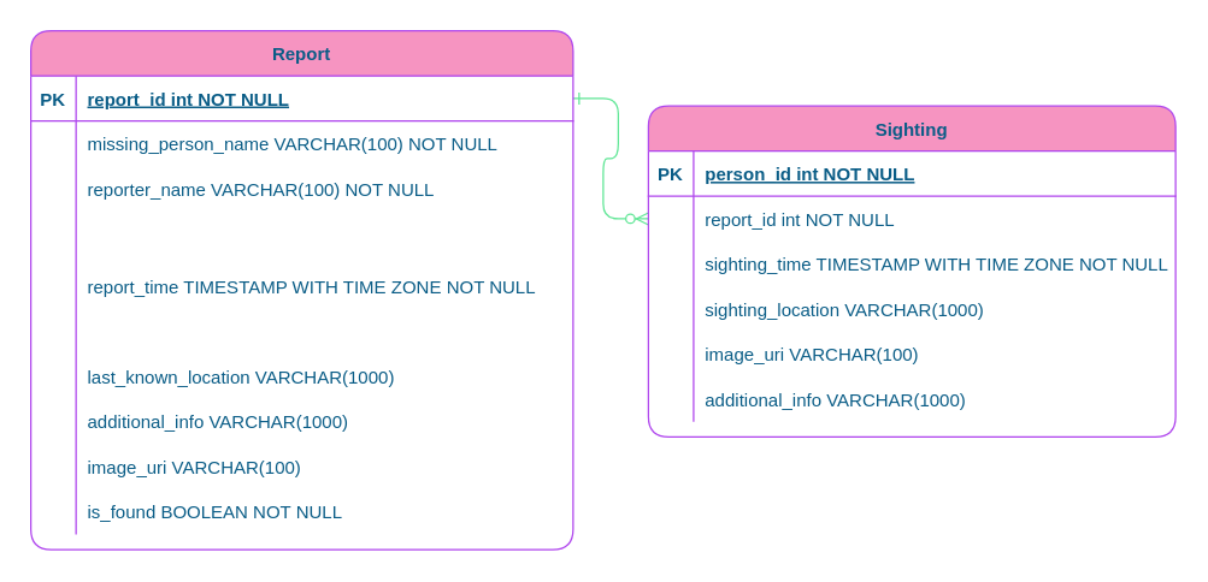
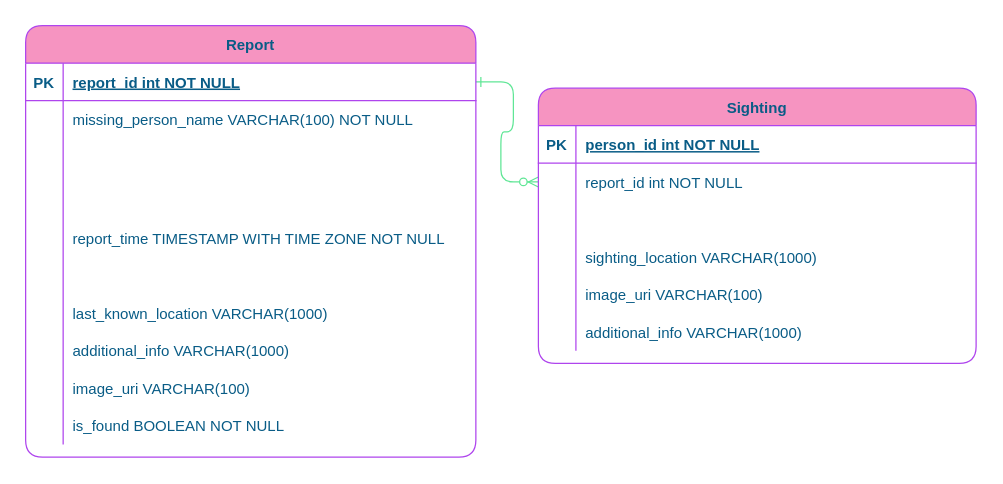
  <mxCell id="0" />
  <mxCell id="1" parent="0" />
  <mxCell id="2" value="" style="edgeStyle=entityRelationEdgeStyle;endArrow=ERzeroToMany;startArrow=ERone;endFill=1;startFill=0;strokeColor=#60E696;fontColor=#095C86;" parent="1" source="22" target="7" edge="1"><mxGeometry width="100" height="100" relative="1" as="geometry"><mxPoint x="280" y="700" as="sourcePoint" /><mxPoint x="380" y="600" as="targetPoint" /></mxGeometry></mxCell>
  <mxCell id="3" value="Sighting" style="shape=table;startSize=30;container=1;collapsible=1;childLayout=tableLayout;fixedRows=1;rowLines=0;fontStyle=1;align=center;resizeLast=1;rounded=1;fillColor=#F694C1;strokeColor=#AF45ED;fontColor=#095C86;" parent="1" vertex="1"><mxGeometry x="430" y="70" width="350" height="220" as="geometry" /></mxCell>
  <mxCell id="4" value="" style="shape=partialRectangle;collapsible=0;dropTarget=0;pointerEvents=0;fillColor=none;points=[[0,0.5],[1,0.5]];portConstraint=eastwest;top=0;left=0;right=0;bottom=1;rounded=1;strokeColor=#AF45ED;fontColor=#095C86;" parent="3" vertex="1"><mxGeometry y="30" width="350" height="30" as="geometry" /></mxCell>
  <mxCell id="5" value="PK" style="shape=partialRectangle;overflow=hidden;connectable=0;fillColor=none;top=0;left=0;bottom=0;right=0;fontStyle=1;rounded=1;strokeColor=#AF45ED;fontColor=#095C86;" parent="4" vertex="1"><mxGeometry width="30" height="30" as="geometry" /></mxCell>
  <mxCell id="6" value="person_id int NOT NULL " style="shape=partialRectangle;overflow=hidden;connectable=0;fillColor=none;top=0;left=0;bottom=0;right=0;align=left;spacingLeft=6;fontStyle=5;rounded=1;strokeColor=#AF45ED;fontColor=#095C86;" parent="4" vertex="1"><mxGeometry x="30" width="320" height="30" as="geometry" /></mxCell>
  <mxCell id="7" value="" style="shape=partialRectangle;collapsible=0;dropTarget=0;pointerEvents=0;fillColor=none;points=[[0,0.5],[1,0.5]];portConstraint=eastwest;top=0;left=0;right=0;bottom=0;rounded=1;strokeColor=#AF45ED;fontColor=#095C86;" parent="3" vertex="1"><mxGeometry y="60" width="350" height="30" as="geometry" /></mxCell>
  <mxCell id="8" value="report_id int NOT NULL" style="shape=partialRectangle;overflow=hidden;connectable=0;fillColor=none;top=0;left=0;bottom=0;right=0;align=left;spacingLeft=6;rounded=1;strokeColor=#AF45ED;fontColor=#095C86;" parent="7" vertex="1"><mxGeometry x="30" width="320" height="30" as="geometry" /></mxCell>
  <mxCell id="9" value="" style="shape=partialRectangle;collapsible=0;dropTarget=0;pointerEvents=0;fillColor=none;top=0;left=0;bottom=0;right=0;points=[[0,0.5],[1,0.5]];portConstraint=eastwest;strokeColor=#AF45ED;fontColor=#095C86;" parent="3" vertex="1"><mxGeometry y="90" width="350" height="30" as="geometry" /></mxCell>
  <mxCell id="10" value="" style="shape=partialRectangle;connectable=0;fillColor=none;top=0;left=0;bottom=0;right=0;fontStyle=0;overflow=hidden;strokeColor=#AF45ED;fontColor=#095C86;" parent="9" vertex="1"><mxGeometry width="30" height="30" as="geometry" /></mxCell>
- <mxCell id="11" value="sighting_time TIMESTAMP WITH TIME ZONE NOT NULL" style="shape=partialRectangle;connectable=0;fillColor=none;top=0;left=0;bottom=0;right=0;align=left;spacingLeft=6;fontStyle=0;overflow=hidden;strokeColor=#AF45ED;fontColor=#095C86;" parent="9" vertex="1"><mxGeometry x="30" width="320" height="30" as="geometry" /></mxCell>
  <mxCell id="12" value="" style="shape=partialRectangle;collapsible=0;dropTarget=0;pointerEvents=0;fillColor=none;top=0;left=0;bottom=0;right=0;points=[[0,0.5],[1,0.5]];portConstraint=eastwest;rounded=1;strokeColor=#AF45ED;fontColor=#095C86;" parent="3" vertex="1"><mxGeometry y="120" width="350" height="30" as="geometry" /></mxCell>
  <mxCell id="13" value="" style="shape=partialRectangle;connectable=0;fillColor=none;top=0;left=0;bottom=0;right=0;fontStyle=0;overflow=hidden;rounded=1;strokeColor=#AF45ED;fontColor=#095C86;" parent="12" vertex="1"><mxGeometry width="30" height="30" as="geometry" /></mxCell>
  <mxCell id="14" value="sighting_location VARCHAR(1000)" style="shape=partialRectangle;connectable=0;fillColor=none;top=0;left=0;bottom=0;right=0;align=left;spacingLeft=6;fontStyle=0;overflow=hidden;rounded=1;strokeColor=#AF45ED;fontColor=#095C86;" parent="12" vertex="1"><mxGeometry x="30" width="320" height="30" as="geometry" /></mxCell>
  <mxCell id="15" value="" style="shape=partialRectangle;collapsible=0;dropTarget=0;pointerEvents=0;fillColor=none;points=[[0,0.5],[1,0.5]];portConstraint=eastwest;top=0;left=0;right=0;bottom=0;rounded=1;strokeColor=#AF45ED;fontColor=#095C86;" parent="3" vertex="1"><mxGeometry y="150" width="350" height="30" as="geometry" /></mxCell>
  <mxCell id="16" value="" style="shape=partialRectangle;overflow=hidden;connectable=0;fillColor=none;top=0;left=0;bottom=0;right=0;rounded=1;strokeColor=#AF45ED;fontColor=#095C86;" parent="15" vertex="1"><mxGeometry width="30" height="30" as="geometry" /></mxCell>
  <mxCell id="17" value="image_uri VARCHAR(100)" style="shape=partialRectangle;overflow=hidden;connectable=0;fillColor=none;top=0;left=0;bottom=0;right=0;align=left;spacingLeft=6;rounded=1;strokeColor=#AF45ED;fontColor=#095C86;" parent="15" vertex="1"><mxGeometry x="30" width="320" height="30" as="geometry" /></mxCell>
  <mxCell id="18" value="" style="shape=partialRectangle;collapsible=0;dropTarget=0;pointerEvents=0;fillColor=none;top=0;left=0;bottom=0;right=0;points=[[0,0.5],[1,0.5]];portConstraint=eastwest;strokeColor=#AF45ED;fontColor=#095C86;" parent="3" vertex="1"><mxGeometry y="180" width="350" height="30" as="geometry" /></mxCell>
  <mxCell id="19" value="" style="shape=partialRectangle;connectable=0;fillColor=none;top=0;left=0;bottom=0;right=0;fontStyle=0;overflow=hidden;strokeColor=#AF45ED;fontColor=#095C86;" parent="18" vertex="1"><mxGeometry width="30" height="30" as="geometry" /></mxCell>
  <mxCell id="20" value="additional_info VARCHAR(1000)" style="shape=partialRectangle;connectable=0;fillColor=none;top=0;left=0;bottom=0;right=0;align=left;spacingLeft=6;fontStyle=0;overflow=hidden;strokeColor=#AF45ED;fontColor=#095C86;" parent="18" vertex="1"><mxGeometry x="30" width="320" height="30" as="geometry" /></mxCell>
  <mxCell id="21" value="Report" style="shape=table;startSize=30;container=1;collapsible=1;childLayout=tableLayout;fixedRows=1;rowLines=0;fontStyle=1;align=center;resizeLast=1;rounded=1;fillColor=#F694C1;strokeColor=#AF45ED;fontColor=#095C86;" parent="1" vertex="1"><mxGeometry x="20" y="20" width="360" height="345" as="geometry"><mxRectangle x="80" y="135" width="70" height="30" as="alternateBounds" /></mxGeometry></mxCell>
  <mxCell id="22" value="" style="shape=partialRectangle;collapsible=0;dropTarget=0;pointerEvents=0;fillColor=none;points=[[0,0.5],[1,0.5]];portConstraint=eastwest;top=0;left=0;right=0;bottom=1;rounded=1;strokeColor=#AF45ED;fontColor=#095C86;" parent="21" vertex="1"><mxGeometry y="30" width="360" height="30" as="geometry" /></mxCell>
  <mxCell id="23" value="PK" style="shape=partialRectangle;overflow=hidden;connectable=0;fillColor=none;top=0;left=0;bottom=0;right=0;fontStyle=1;rounded=1;strokeColor=#AF45ED;fontColor=#095C86;" parent="22" vertex="1"><mxGeometry width="30" height="30" as="geometry" /></mxCell>
  <mxCell id="24" value="report_id int NOT NULL " style="shape=partialRectangle;overflow=hidden;connectable=0;fillColor=none;top=0;left=0;bottom=0;right=0;align=left;spacingLeft=6;fontStyle=5;rounded=1;strokeColor=#AF45ED;fontColor=#095C86;" parent="22" vertex="1"><mxGeometry x="30" width="330" height="30" as="geometry" /></mxCell>
  <mxCell id="25" value="" style="shape=partialRectangle;collapsible=0;dropTarget=0;pointerEvents=0;fillColor=none;points=[[0,0.5],[1,0.5]];portConstraint=eastwest;top=0;left=0;right=0;bottom=0;rounded=1;strokeColor=#AF45ED;fontColor=#095C86;" parent="21" vertex="1"><mxGeometry y="60" width="360" height="30" as="geometry" /></mxCell>
  <mxCell id="26" value="" style="shape=partialRectangle;overflow=hidden;connectable=0;fillColor=none;top=0;left=0;bottom=0;right=0;rounded=1;strokeColor=#AF45ED;fontColor=#095C86;" parent="25" vertex="1"><mxGeometry width="30" height="30" as="geometry" /></mxCell>
  <mxCell id="27" value="missing_person_name VARCHAR(100) NOT NULL" style="shape=partialRectangle;overflow=hidden;connectable=0;fillColor=none;top=0;left=0;bottom=0;right=0;align=left;spacingLeft=6;rounded=1;strokeColor=#AF45ED;fontColor=#095C86;" parent="25" vertex="1"><mxGeometry x="30" width="330" height="30" as="geometry" /></mxCell>
  <mxCell id="28" value="" style="shape=partialRectangle;collapsible=0;dropTarget=0;pointerEvents=0;fillColor=none;top=0;left=0;bottom=0;right=0;points=[[0,0.5],[1,0.5]];portConstraint=eastwest;fontFamily=Verdana;rounded=1;strokeColor=#AF45ED;fontColor=#095C86;" parent="21" vertex="1"><mxGeometry y="90" width="360" height="30" as="geometry" /></mxCell>
  <mxCell id="29" value="" style="shape=partialRectangle;connectable=0;fillColor=none;top=0;left=0;bottom=0;right=0;fontStyle=0;overflow=hidden;rounded=1;strokeColor=#AF45ED;fontColor=#095C86;" parent="28" vertex="1"><mxGeometry width="30" height="30" as="geometry" /></mxCell>
- <mxCell id="30" value="reporter_name VARCHAR(100) NOT NULL" style="shape=partialRectangle;connectable=0;fillColor=none;top=0;left=0;bottom=0;right=0;align=left;spacingLeft=6;fontStyle=0;overflow=hidden;rounded=1;strokeColor=#AF45ED;fontColor=#095C86;" parent="28" vertex="1"><mxGeometry x="30" width="330" height="30" as="geometry" /></mxCell>
  <mxCell id="31" value="" style="shape=partialRectangle;collapsible=0;dropTarget=0;pointerEvents=0;fillColor=none;top=0;left=0;bottom=0;right=0;points=[[0,0.5],[1,0.5]];portConstraint=eastwest;rounded=1;strokeColor=#AF45ED;fontColor=#095C86;" parent="21" vertex="1"><mxGeometry y="120" width="360" height="35" as="geometry" /></mxCell>
  <mxCell id="32" value="" style="shape=partialRectangle;connectable=0;fillColor=none;top=0;left=0;bottom=0;right=0;fontStyle=0;overflow=hidden;rounded=1;strokeColor=#AF45ED;fontColor=#095C86;" parent="31" vertex="1"><mxGeometry width="30" height="35" as="geometry" /></mxCell>
  <mxCell id="33" value="" style="shape=partialRectangle;collapsible=0;dropTarget=0;pointerEvents=0;fillColor=none;top=0;left=0;bottom=0;right=0;points=[[0,0.5],[1,0.5]];portConstraint=eastwest;rounded=1;strokeColor=#AF45ED;fontColor=#095C86;" parent="21" vertex="1"><mxGeometry y="155" width="360" height="30" as="geometry" /></mxCell>
  <mxCell id="34" value="" style="shape=partialRectangle;connectable=0;fillColor=none;top=0;left=0;bottom=0;right=0;fontStyle=0;overflow=hidden;rounded=1;strokeColor=#AF45ED;fontColor=#095C86;" parent="33" vertex="1"><mxGeometry width="30" height="30" as="geometry" /></mxCell>
  <mxCell id="35" value="report_time TIMESTAMP WITH TIME ZONE NOT NULL" style="shape=partialRectangle;connectable=0;fillColor=none;top=0;left=0;bottom=0;right=0;align=left;spacingLeft=6;fontStyle=0;overflow=hidden;rounded=1;strokeColor=#AF45ED;fontColor=#095C86;" parent="33" vertex="1"><mxGeometry x="30" width="330" height="30" as="geometry" /></mxCell>
  <mxCell id="36" value="" style="shape=partialRectangle;collapsible=0;dropTarget=0;pointerEvents=0;fillColor=none;top=0;left=0;bottom=0;right=0;points=[[0,0.5],[1,0.5]];portConstraint=eastwest;rounded=1;strokeColor=#AF45ED;fontColor=#095C86;" parent="21" vertex="1"><mxGeometry y="185" width="360" height="30" as="geometry" /></mxCell>
  <mxCell id="37" value="" style="shape=partialRectangle;connectable=0;fillColor=none;top=0;left=0;bottom=0;right=0;fontStyle=0;overflow=hidden;rounded=1;strokeColor=#AF45ED;fontColor=#095C86;" parent="36" vertex="1"><mxGeometry width="30" height="30" as="geometry" /></mxCell>
  <mxCell id="38" value="" style="shape=partialRectangle;collapsible=0;dropTarget=0;pointerEvents=0;fillColor=none;top=0;left=0;bottom=0;right=0;points=[[0,0.5],[1,0.5]];portConstraint=eastwest;rounded=1;strokeColor=#AF45ED;fontColor=#095C86;" parent="21" vertex="1"><mxGeometry y="215" width="360" height="30" as="geometry" /></mxCell>
  <mxCell id="39" value="" style="shape=partialRectangle;connectable=0;fillColor=none;top=0;left=0;bottom=0;right=0;fontStyle=0;overflow=hidden;rounded=1;strokeColor=#AF45ED;fontColor=#095C86;" parent="38" vertex="1"><mxGeometry width="30" height="30" as="geometry" /></mxCell>
  <mxCell id="40" value="last_known_location VARCHAR(1000)" style="shape=partialRectangle;connectable=0;fillColor=none;top=0;left=0;bottom=0;right=0;align=left;spacingLeft=6;fontStyle=0;overflow=hidden;rounded=1;strokeColor=#AF45ED;fontColor=#095C86;" parent="38" vertex="1"><mxGeometry x="30" width="330" height="30" as="geometry" /></mxCell>
  <mxCell id="41" value="" style="shape=partialRectangle;collapsible=0;dropTarget=0;pointerEvents=0;fillColor=none;top=0;left=0;bottom=0;right=0;points=[[0,0.5],[1,0.5]];portConstraint=eastwest;rounded=1;strokeColor=#AF45ED;fontColor=#095C86;" parent="21" vertex="1"><mxGeometry y="245" width="360" height="30" as="geometry" /></mxCell>
  <mxCell id="42" value="" style="shape=partialRectangle;connectable=0;fillColor=none;top=0;left=0;bottom=0;right=0;fontStyle=0;overflow=hidden;rounded=1;strokeColor=#AF45ED;fontColor=#095C86;" parent="41" vertex="1"><mxGeometry width="30" height="30" as="geometry" /></mxCell>
  <mxCell id="43" value="additional_info VARCHAR(1000)" style="shape=partialRectangle;connectable=0;fillColor=none;top=0;left=0;bottom=0;right=0;align=left;spacingLeft=6;fontStyle=0;overflow=hidden;rounded=1;strokeColor=#AF45ED;fontColor=#095C86;" parent="41" vertex="1"><mxGeometry x="30" width="330" height="30" as="geometry" /></mxCell>
  <mxCell id="44" value="" style="shape=partialRectangle;collapsible=0;dropTarget=0;pointerEvents=0;fillColor=none;top=0;left=0;bottom=0;right=0;points=[[0,0.5],[1,0.5]];portConstraint=eastwest;rounded=1;strokeColor=#AF45ED;fontColor=#095C86;" parent="21" vertex="1"><mxGeometry y="275" width="360" height="30" as="geometry" /></mxCell>
  <mxCell id="45" value="" style="shape=partialRectangle;connectable=0;fillColor=none;top=0;left=0;bottom=0;right=0;fontStyle=0;overflow=hidden;rounded=1;strokeColor=#AF45ED;fontColor=#095C86;" parent="44" vertex="1"><mxGeometry width="30" height="30" as="geometry" /></mxCell>
  <mxCell id="46" value="image_uri VARCHAR(100)" style="shape=partialRectangle;connectable=0;fillColor=none;top=0;left=0;bottom=0;right=0;align=left;spacingLeft=6;fontStyle=0;overflow=hidden;rounded=1;strokeColor=#AF45ED;fontColor=#095C86;" parent="44" vertex="1"><mxGeometry x="30" width="330" height="30" as="geometry" /></mxCell>
  <mxCell id="47" value="" style="shape=partialRectangle;collapsible=0;dropTarget=0;pointerEvents=0;fillColor=none;top=0;left=0;bottom=0;right=0;points=[[0,0.5],[1,0.5]];portConstraint=eastwest;strokeColor=#AF45ED;fontColor=#095C86;" vertex="1" parent="21"><mxGeometry y="305" width="360" height="30" as="geometry" /></mxCell>
  <mxCell id="48" value="" style="shape=partialRectangle;connectable=0;fillColor=none;top=0;left=0;bottom=0;right=0;fontStyle=0;overflow=hidden;strokeColor=#AF45ED;fontColor=#095C86;" vertex="1" parent="47"><mxGeometry width="30" height="30" as="geometry" /></mxCell>
  <mxCell id="49" value="is_found BOOLEAN NOT NULL" style="shape=partialRectangle;connectable=0;fillColor=none;top=0;left=0;bottom=0;right=0;align=left;spacingLeft=6;fontStyle=0;overflow=hidden;strokeColor=#AF45ED;fontColor=#095C86;" vertex="1" parent="47"><mxGeometry x="30" width="330" height="30" as="geometry" /></mxCell>
